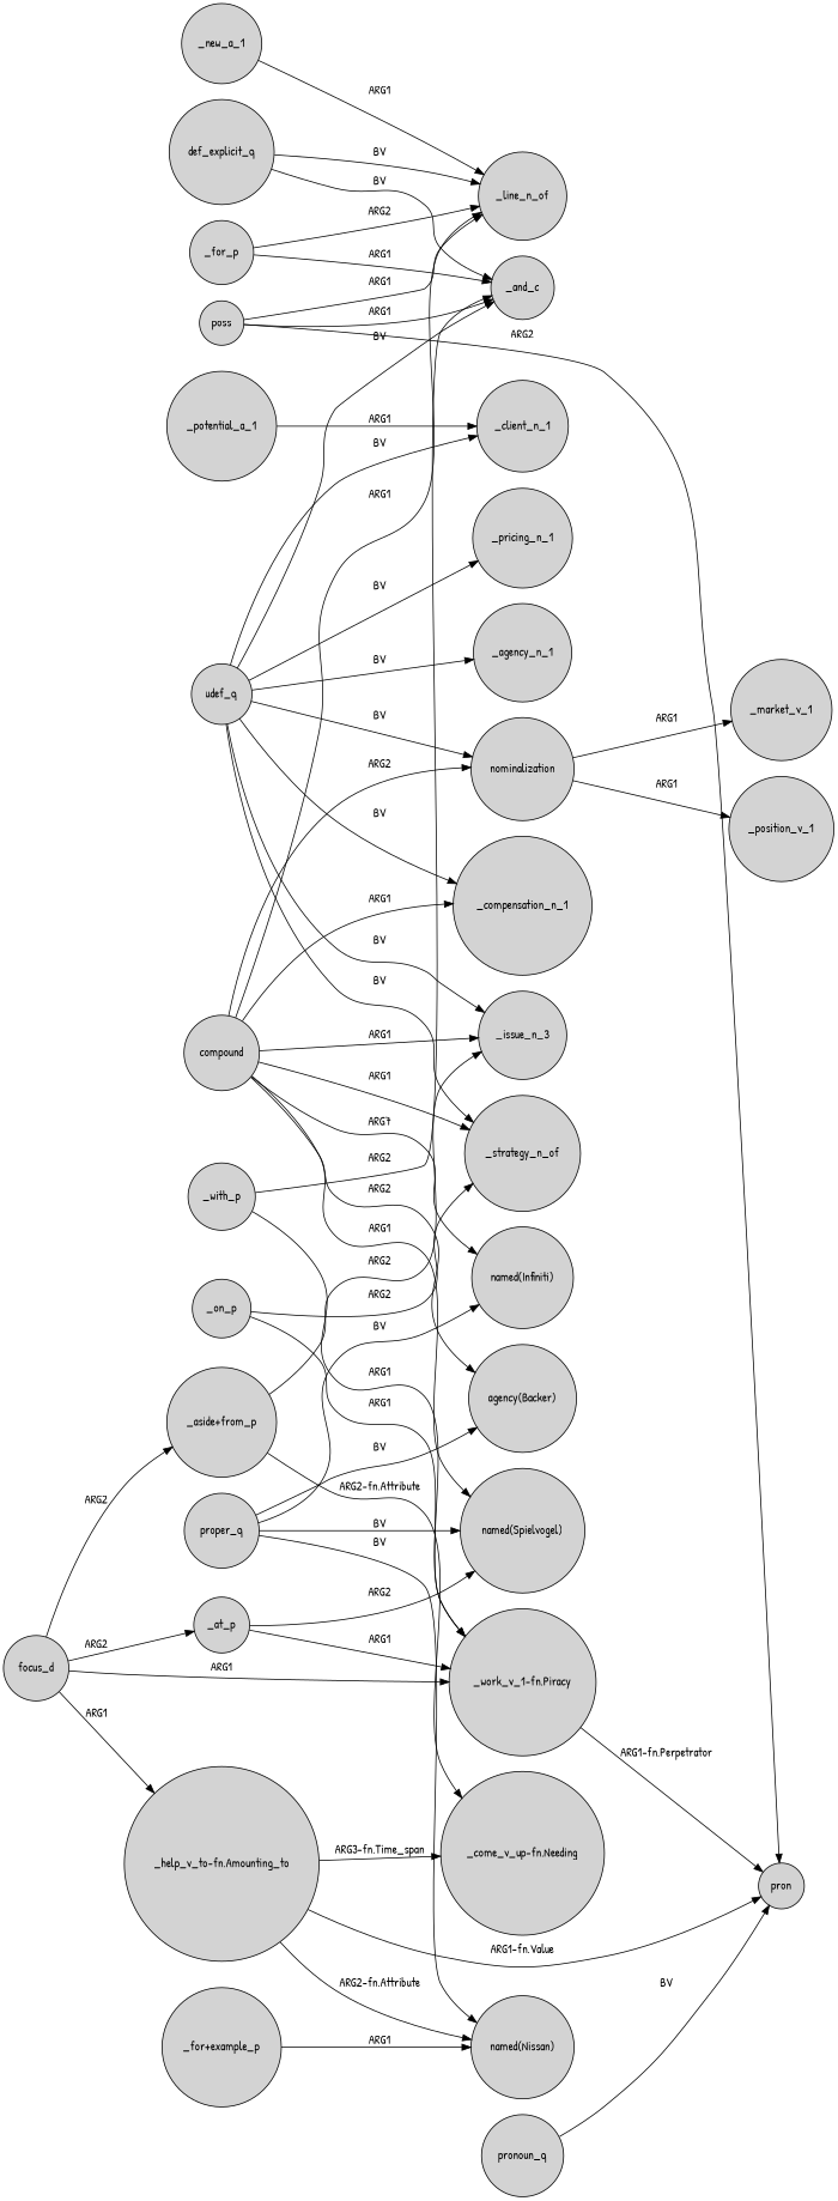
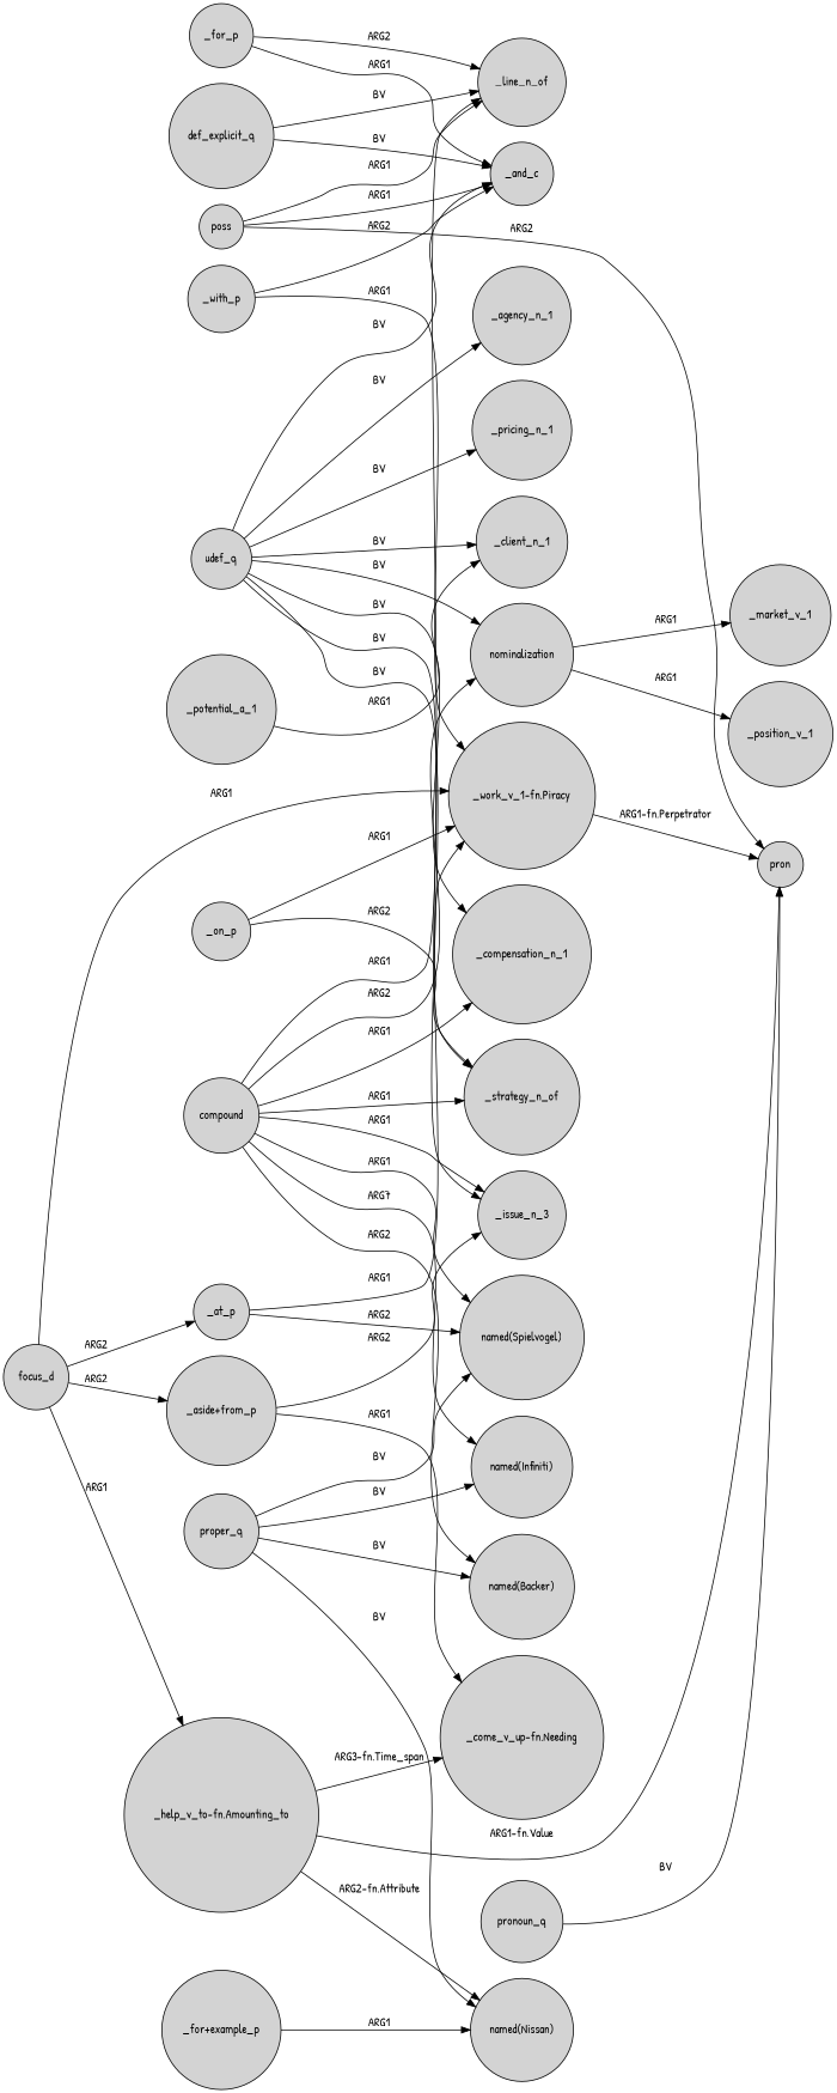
  digraph {
    fontname="Patrick Hand"
    rankdir=LR
    node [fontname="Patrick Hand" shape=circle style=filled]
    edge [fontname="Patrick Hand"]
    def_explicit_q
    _line_n_of
    _and_c
    _for_p
    udef_q
    _agency_n_1
    nominalization
    _strategy_n_of
    _compensation_n_1
    n10 [label=_issue_n_3]
    _client_n_1
    _pricing_n_1
    _market_v_1
    _position_v_1
    compound
-   "named(Backer)" [label="agency(Backer)"]
+   "named(Backer)"
    "named(Spielvogel)"
    "named(Infiniti)"
    _on_p
    "_work_v_1-fn.Piracy"
    pron
    _at_p
    focus_d
    "_aside+from_p"
    "_help_v_to-fn.Amounting_to"
    "_come_v_up-fn.Needing"
    "named(Nissan)"
    _potential_a_1
    proper_q
    "_for+example_p"
-   _new_a_1
    pronoun_q
    poss
    _with_p
    def_explicit_q -> _line_n_of [label=BV]
    def_explicit_q -> _and_c [label=BV]
    _for_p -> _line_n_of [label=ARG2]
    _for_p -> _and_c [label=ARG1]
    udef_q -> _and_c [label=BV]
    udef_q -> _agency_n_1 [label=BV]
    udef_q -> nominalization [label=BV]
    udef_q -> _strategy_n_of [label=BV]
    udef_q -> _compensation_n_1 [label=BV]
    udef_q -> n10 [label=BV]
    udef_q -> _client_n_1 [label=BV]
    udef_q -> _pricing_n_1 [label=BV]
    nominalization -> _market_v_1 [label=ARG1]
    nominalization -> _position_v_1 [label=ARG1]
    compound -> _line_n_of [label=ARG1]
    compound -> nominalization [label=ARG2]
    compound -> _strategy_n_of [label=ARG1]
    compound -> _compensation_n_1 [label=ARG1]
    compound -> n10 [label=ARG1]
    compound -> "named(Backer)" [label=ARG2]
    compound -> "named(Spielvogel)" [label=ARG1]
    compound -> "named(Infiniti)" [label=ARG7]
    _on_p -> _strategy_n_of [label=ARG2]
    _on_p -> "_work_v_1-fn.Piracy" [label=ARG1]
    "_work_v_1-fn.Piracy" -> pron [label="ARG1-fn.Perpetrator"]
    _at_p -> "named(Spielvogel)" [label=ARG2]
    _at_p -> "_work_v_1-fn.Piracy" [label=ARG1]
    focus_d -> "_work_v_1-fn.Piracy" [label=ARG1]
    focus_d -> _at_p [label=ARG2]
    focus_d -> "_aside+from_p" [label=ARG2]
    focus_d -> "_help_v_to-fn.Amounting_to" [label=ARG1]
    "_aside+from_p" -> n10 [label=ARG2]
-   "_aside+from_p" -> "_come_v_up-fn.Needing" [label="ARG2-fn.Attribute"]
+   "_aside+from_p" -> "_come_v_up-fn.Needing" [label=ARG1]
    "_help_v_to-fn.Amounting_to" -> pron [label="ARG1-fn.Value"]
    "_help_v_to-fn.Amounting_to" -> "_come_v_up-fn.Needing" [label="ARG3-fn.Time_span"]
    "_help_v_to-fn.Amounting_to" -> "named(Nissan)" [label="ARG2-fn.Attribute"]
    _potential_a_1 -> _client_n_1 [label=ARG1]
    proper_q -> "named(Backer)" [label=BV]
    proper_q -> "named(Spielvogel)" [label=BV]
    proper_q -> "named(Infiniti)" [label=BV]
    proper_q -> "named(Nissan)" [label=BV]
    "_for+example_p" -> "named(Nissan)" [label=ARG1]
-   _new_a_1 -> _line_n_of [label=ARG1]
    pronoun_q -> pron [label=BV]
    poss -> _line_n_of [label=ARG1]
    poss -> _and_c [label=ARG1]
    poss -> pron [label=ARG2]
    _with_p -> _and_c [label=ARG2]
    _with_p -> "_work_v_1-fn.Piracy" [label=ARG1]
  }
